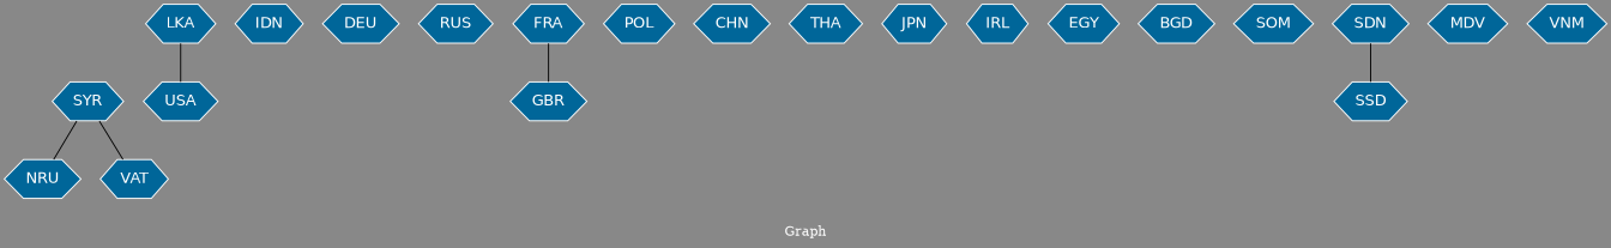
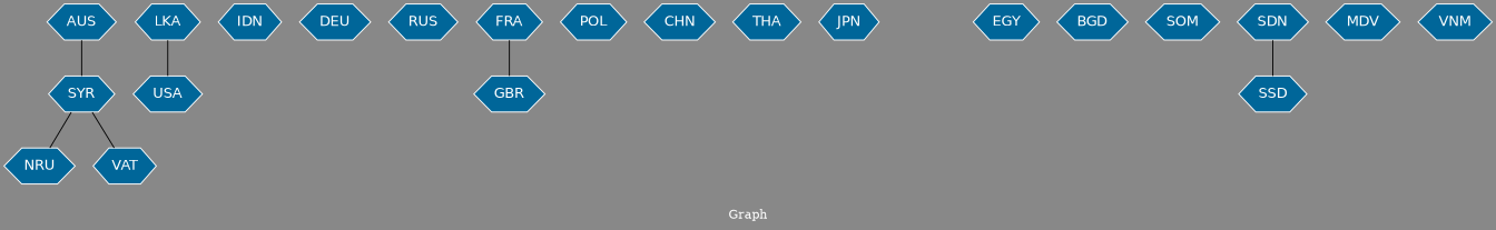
  graph {
    bgcolor="#888888"
    fontcolor=white
    fontsize=12
    label="Graph"
    node [color=white fillcolor="#006699" fontcolor=white fontname=Helvetica shape=hexagon style=filled]
    edge [arrowhead=open color=black fontcolor=white fontname=Courier fontsize=12 weight=1]
+   n1 [label=AUS]
    n2 [label=SYR]
    n3 [label=USA]
    n4 [label=NRU]
    n5 [label=VAT]
    n6 [label=LKA]
    n7 [label=IDN]
    n8 [label=DEU]
    n9 [label=RUS]
    n10 [label=FRA]
    n11 [label=GBR]
    n12 [label=POL]
    n13 [label=CHN]
    n14 [label=THA]
    n15 [label=JPN]
-   n16 [label=IRL]
    n17 [label=EGY]
    n18 [label=BGD]
    n19 [label=SOM]
    n20 [label=SSD]
    n21 [label=SDN]
    n22 [label=MDV]
    n23 [label=VNM]
+   n1 -- n2 [weight=2]
    n2 -- n4
    n2 -- n5
    n6 -- n3
    n10 -- n11
    n21 -- n20
  }
